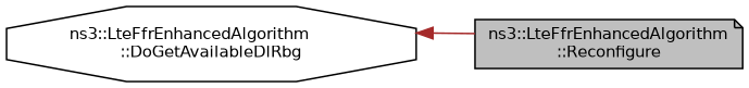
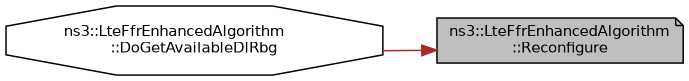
  digraph {
    rankdir=RL
    node [color=black fontname=Helvetica fontsize=10 style=filled]
    n1 [fillcolor=grey75 fontcolor=black height=0.2 label="ns3::LteFfrEnhancedAlgorithm\l::Reconfigure" shape=note width=0.4]
    n2 [fillcolor=white height=0.2 label="ns3::LteFfrEnhancedAlgorithm\l::DoGetAvailableDlRbg" shape=octagon width=0.4]
-   n2 -> n1 [color=brown dir=back fontname=Helvetica fontsize=10 labelfontname=Helvetica labelfontsize=10 style=solid]
+   n1 -> n2 [color=brown dir=back fontname=Helvetica fontsize=10 labelfontname=Helvetica labelfontsize=10 style=solid]
  }
